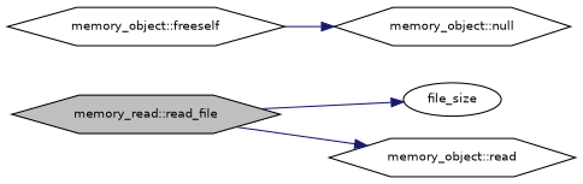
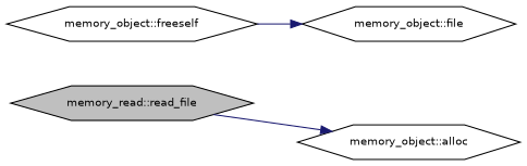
  digraph {
    rankdir=LR
    node [color=black fillcolor=white fontname=Helvetica fontsize=10 shape=hexagon style=filled]
    edge [color=midnightblue fontname=Helvetica fontsize=10 labelfontname=Helvetica labelfontsize=10 style=solid]
    n1 [fillcolor=grey75 fontcolor=black height=0.2 label="memory_read::read_file" width=0.4]
-   n2 [height=0.2 label=file_size shape=ellipse width=0.4]
-   n3 [height=0.2 label="memory_object::read" width=0.4]
+   n3 [height=0.2 label="memory_object::alloc" width=0.4]
    n4 [height=0.2 label="memory_object::freeself" width=0.4]
-   n5 [height=0.2 label="memory_object::null" width=0.4]
-   n1 -> n2
+   n5 [height=0.2 label="memory_object::file" width=0.4]
    n1 -> n3
    n4 -> n5
  }
